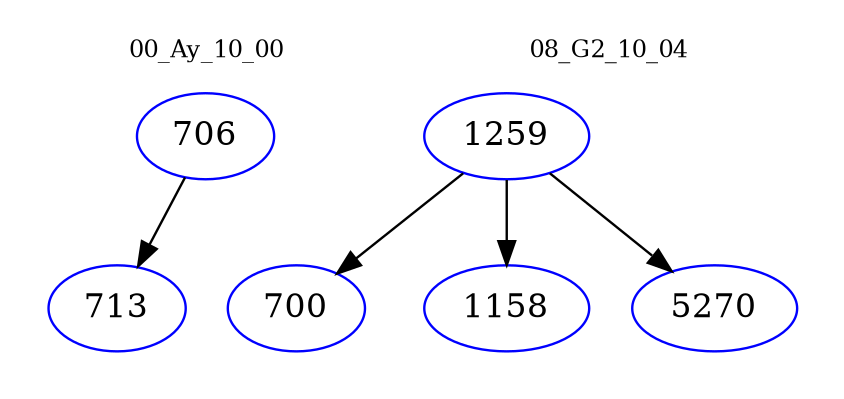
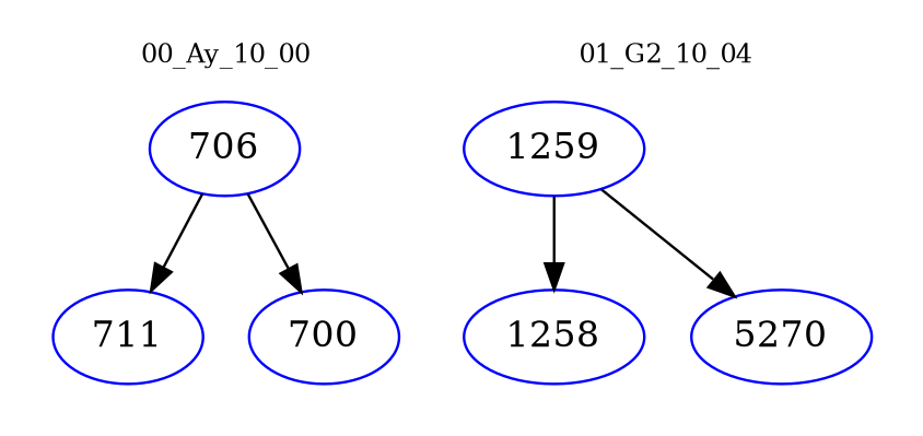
  digraph {
    node [color=blue]
    edge [color=black]
    n1 [label=706]
    n2 [label=700]
-   n3 [label=713]
+   n3 [label=711]
    n4 [label=1259]
-   n5 [label=1158]
+   n5 [label=1258]
    n6 [label=5270]
    subgraph cluster_1 {
      color=white
      fontsize=10
      label="00_Ay_10_00"
      n1
      n2
      n3
    }
    subgraph cluster_2 {
      color=white
      fontsize=10
-     label="08_G2_10_04"
+     label="01_G2_10_04"
      n4
      n5
      n6
    }
-   n4 -> n2
+   n1 -> n2
    n1 -> n3
    n4 -> n5
    n4 -> n6
  }
